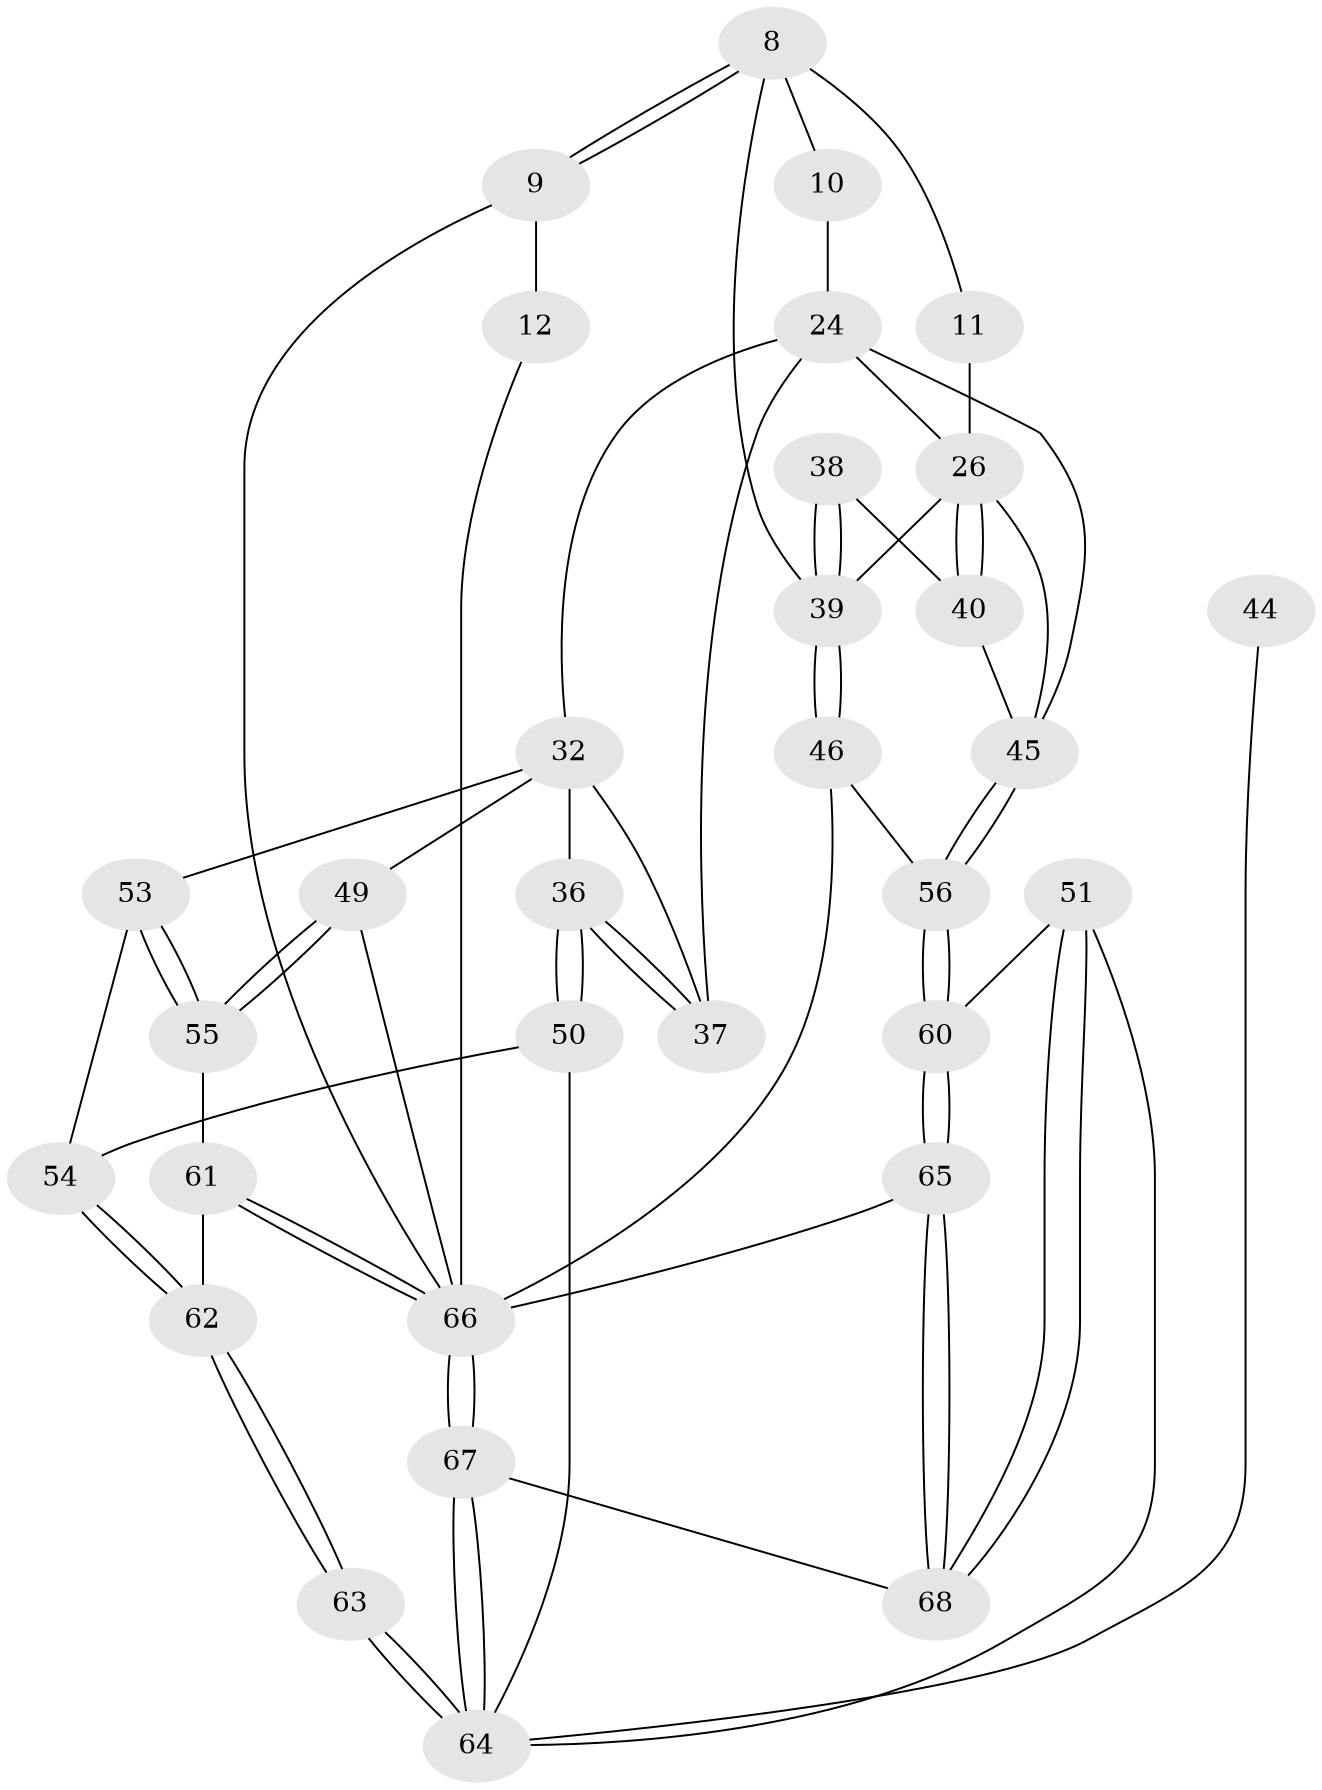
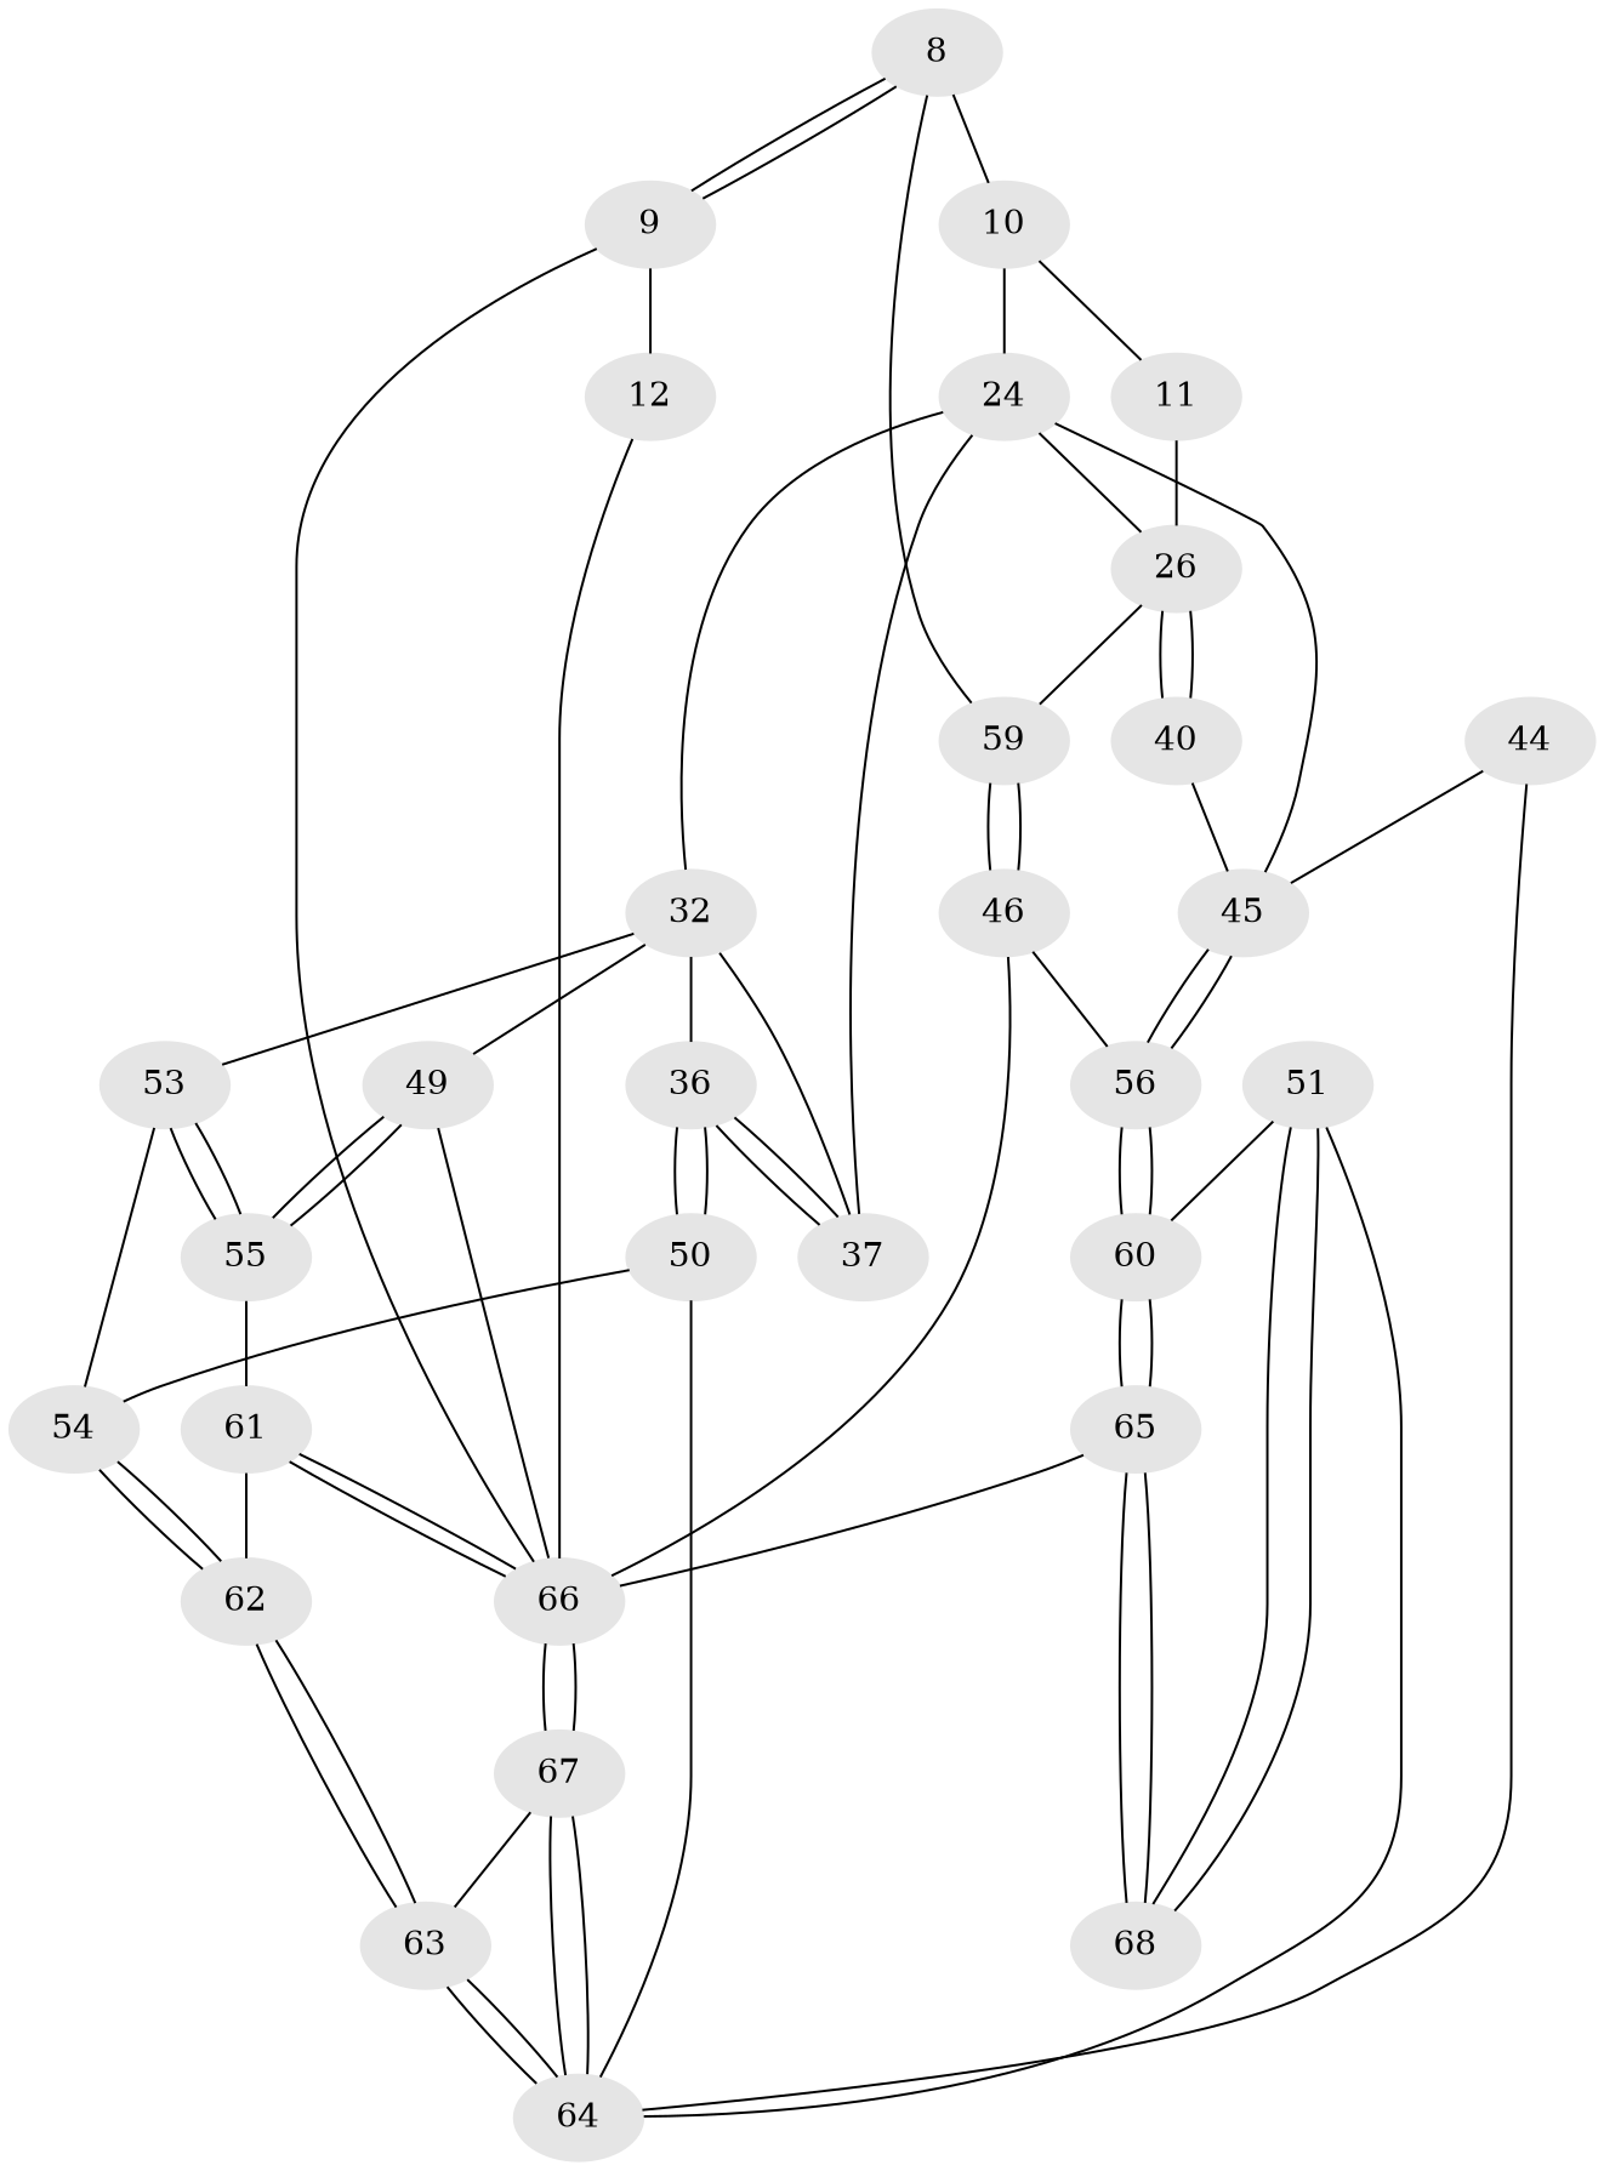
  graph {
    node [color=gray90 style=filled]
    8
    9
    10 [super="+2+1+7"]
-   39 [super="+22+27"]
+   39 [super="+22+27" label=59]
    12 [super="+6"]
    66 [super="+48"]
    11
    24 [super="+23+14+19"]
    46
    67
    26 [super="+25+20"]
    32 [super="+31+29"]
    37 [super="+35"]
    45 [super="+41"]
    40
    49 [super="+33+30"]
    55
    36
    53
    56
    50
    54
    64 [super="+58+57+52"]
-   38
    44 [super="+43"]
    60
    61
    62
    63
    65
    n31 [label=51]
    68
    8 -- 9
    8 -- 9
    8 -- 10
    8 -- 39
    9 -- 12 [weight=2]
    9 -- 66
-   8 -- 11 [weight=2]
+   10 -- 11 [weight=2]
    10 -- 24 [weight=2]
    39 -- 46
    39 -- 46
    12 -- 66
    66 -- 67
    66 -- 67
    11 -- 26
    24 -- 26
    24 -- 32 [weight=2]
    24 -- 37
    24 -- 45
    46 -- 66
    46 -- 56
-   67 -- 68
+   67 -- 63
    26 -- 39 [weight=2]
    26 -- 40
    26 -- 40
    32 -- 37
    32 -- 49 [weight=2]
    32 -- 36
    32 -- 53
    45 -- 56
    45 -- 56
    40 -- 45
    49 -- 66
    49 -- 55
    49 -- 55
    55 -- 61
    36 -- 37
    36 -- 37
    36 -- 50
    36 -- 50
    53 -- 55
    53 -- 55
    53 -- 54
    56 -- 60
    56 -- 60
    50 -- 54
    50 -- 64
    54 -- 62
    54 -- 62
    64 -- 67
    64 -- 67
-   38 -- 39 [weight=2]
-   38 -- 39
-   38 -- 40
-   26 -- 45
+   44 -- 45
    44 -- 64 [weight=2]
    60 -- 65
    60 -- 65
    61 -- 66
    61 -- 66
    61 -- 62
    62 -- 63
    62 -- 63
    63 -- 64 [weight=2]
    63 -- 64
    65 -- 66
    65 -- 68
    65 -- 68
    n31 -- 64
    n31 -- 60
    n31 -- 68
    n31 -- 68
  }
